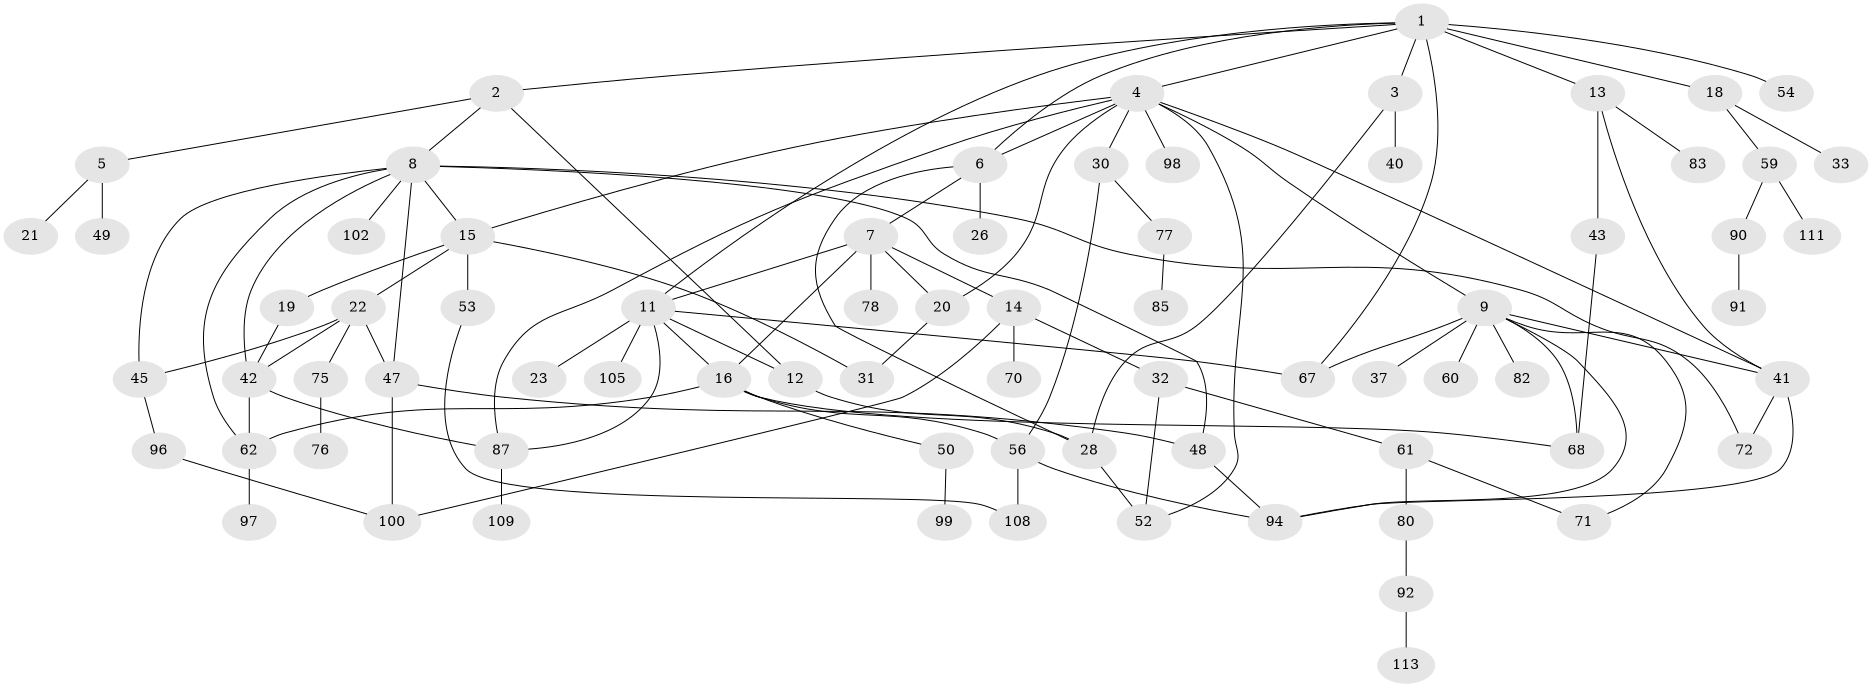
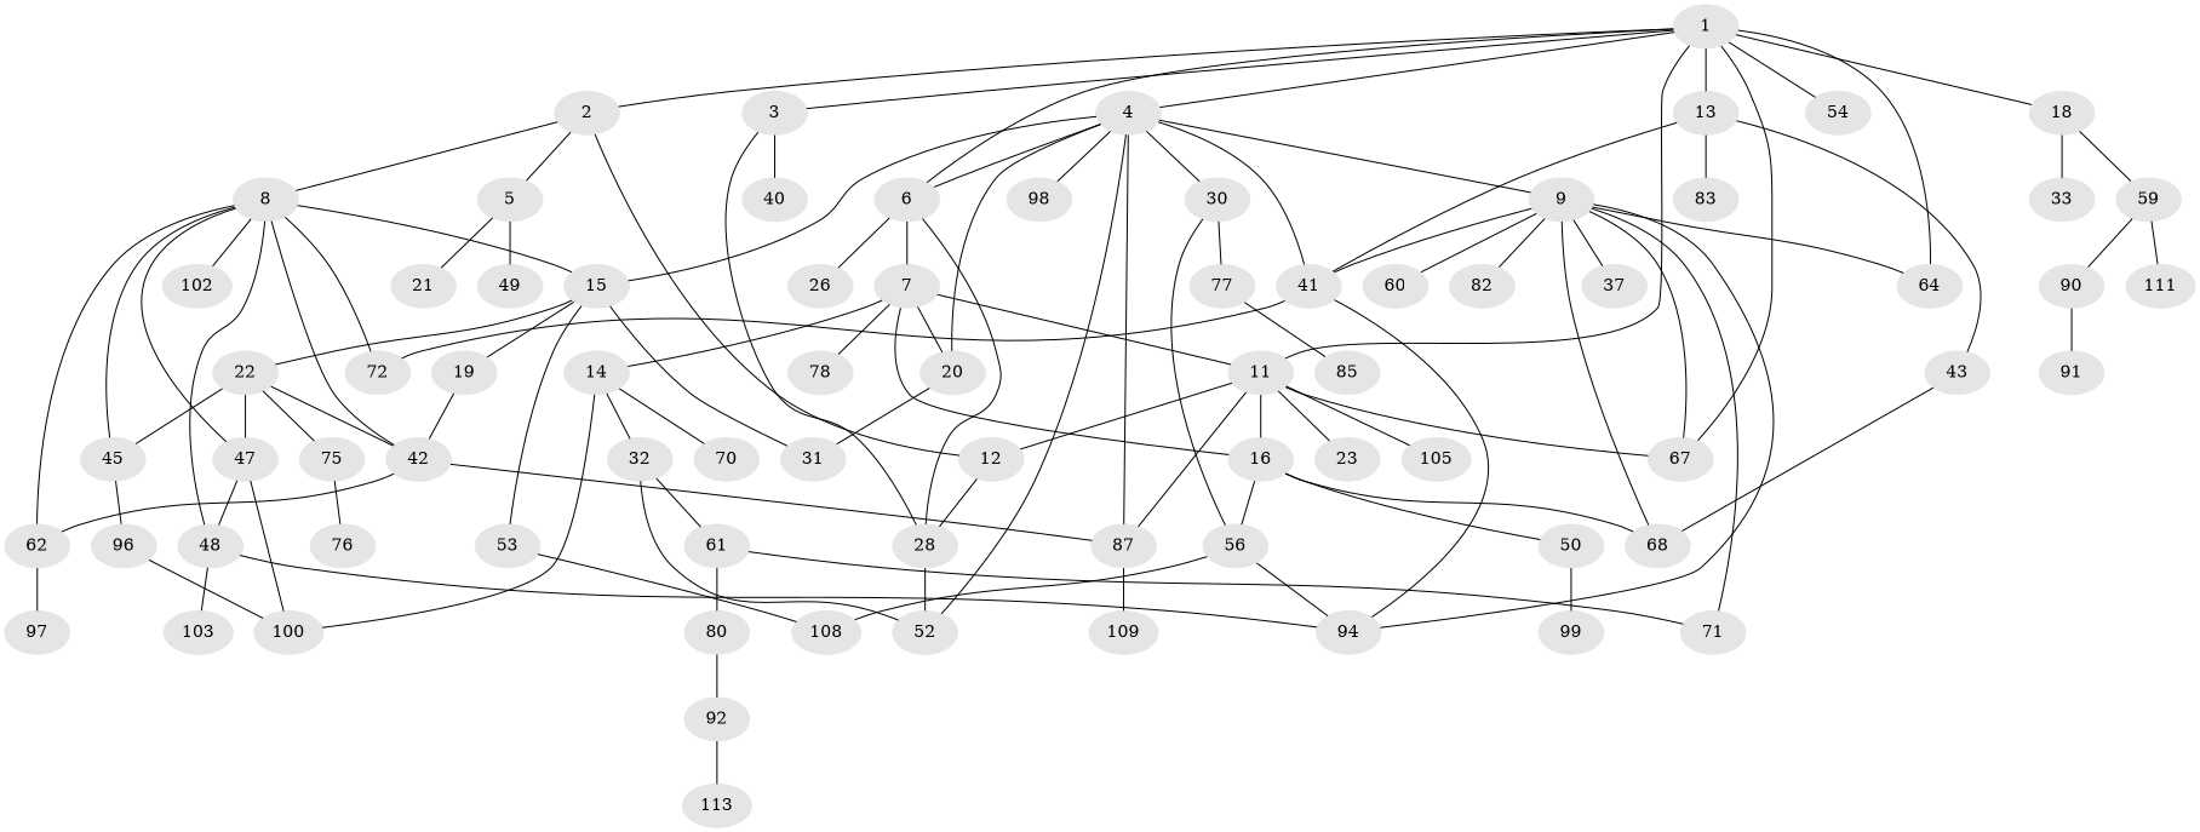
  graph {
    node [color=gray90 style=filled]
    1 [super="+10"]
    2
    3 [super="+25"]
    4 [super="+63"]
    6 [super="+17"]
    11 [super="+46"]
    13 [super="+35"]
    18
    54
+   64
    67
    5 [super="+27"]
    8 [super="+38"]
    12
    28 [super="+29"]
    40 [super="+73"]
    9 [super="+34"]
    15 [super="+112"]
    20 [super="+52"]
    30 [super="+39"]
    41 [super="+65"]
    n22 [label=52 super="+93"]
    87 [super="+95"]
    98
    7 [super="+24"]
    26 [super="+88"]
    16 [super="+36"]
    23
    105
    43
    83
    33
    59 [super="+101"]
    21
    49
    42 [super="+58"]
    45 [super="+51"]
    47 [super="+107"]
    48 [super="+114"]
    62 [super="+104"]
    72
    102
    37
    60
    68 [super="+89"]
    71 [super="+86"]
    82
    94
    19
    22 [super="+69"]
    31 [super="+79"]
    53 [super="+74"]
    56 [super="+66"]
    77
    109 [super="+110"]
    14 [super="+55"]
    78
    32 [super="+44"]
    70
    100
    50
    96
+   103
    97
    61 [super="+84"]
    75 [super="+106"]
    108
    99
    90
    111
    76
    85
    80 [super="+81"]
    91
    92
    113
    1 -- 2
    1 -- 3
    1 -- 4
    1 -- 6
    1 -- 11
    1 -- 13 [weight=2]
    1 -- 18
    1 -- 54
+   1 -- 64
    1 -- 67
    2 -- 5
    2 -- 8
    2 -- 12
    3 -- 28
    3 -- 40
    4 -- 6
    4 -- 9
    4 -- 15
    4 -- 20
    4 -- 30
    4 -- 41
    4 -- n22
    4 -- 87
    4 -- 98
    6 -- 28
    6 -- 7
    6 -- 26
    11 -- 67
    11 -- 12
    11 -- 87
    11 -- 16
    11 -- 23
    11 -- 105
    13 -- 41
    13 -- 43
    13 -- 83
    18 -- 33
    18 -- 59
    5 -- 21
    5 -- 49
    8 -- 15
    8 -- 42
    8 -- 45
    8 -- 47
    8 -- 48
    8 -- 62
    8 -- 72
    8 -- 102
    12 -- 28
    28 -- n22
+   9 -- 64
    9 -- 67
    9 -- 41
    9 -- 37
    9 -- 60
    9 -- 68
    9 -- 71
    9 -- 82
    9 -- 94
    15 -- 19
    15 -- 22
    15 -- 31
    15 -- 53
    20 -- 31
    30 -- 56
    30 -- 77
    41 -- 72
    41 -- 94
    87 -- 109
    7 -- 11
    7 -- 20
    7 -- 16
    7 -- 14
    7 -- 78
-   16 -- 62
    16 -- 68
    16 -- 56
    16 -- 50
    43 -- 68
    59 -- 90
    59 -- 111
    42 -- 87
    42 -- 62
    45 -- 96
    47 -- 48
    47 -- 100
    48 -- 94
+   48 -- 103
    62 -- 97
    19 -- 42
    22 -- 42
    22 -- 45 [weight=2]
    22 -- 47 [weight=2]
    22 -- 75
    53 -- 108
    56 -- 94
    56 -- 108
    77 -- 85
    14 -- 32
    14 -- 70
    14 -- 100
    32 -- n22
    32 -- 61
    50 -- 99
    96 -- 100
    61 -- 71
    61 -- 80
    75 -- 76
    90 -- 91
    80 -- 92
    92 -- 113
  }
